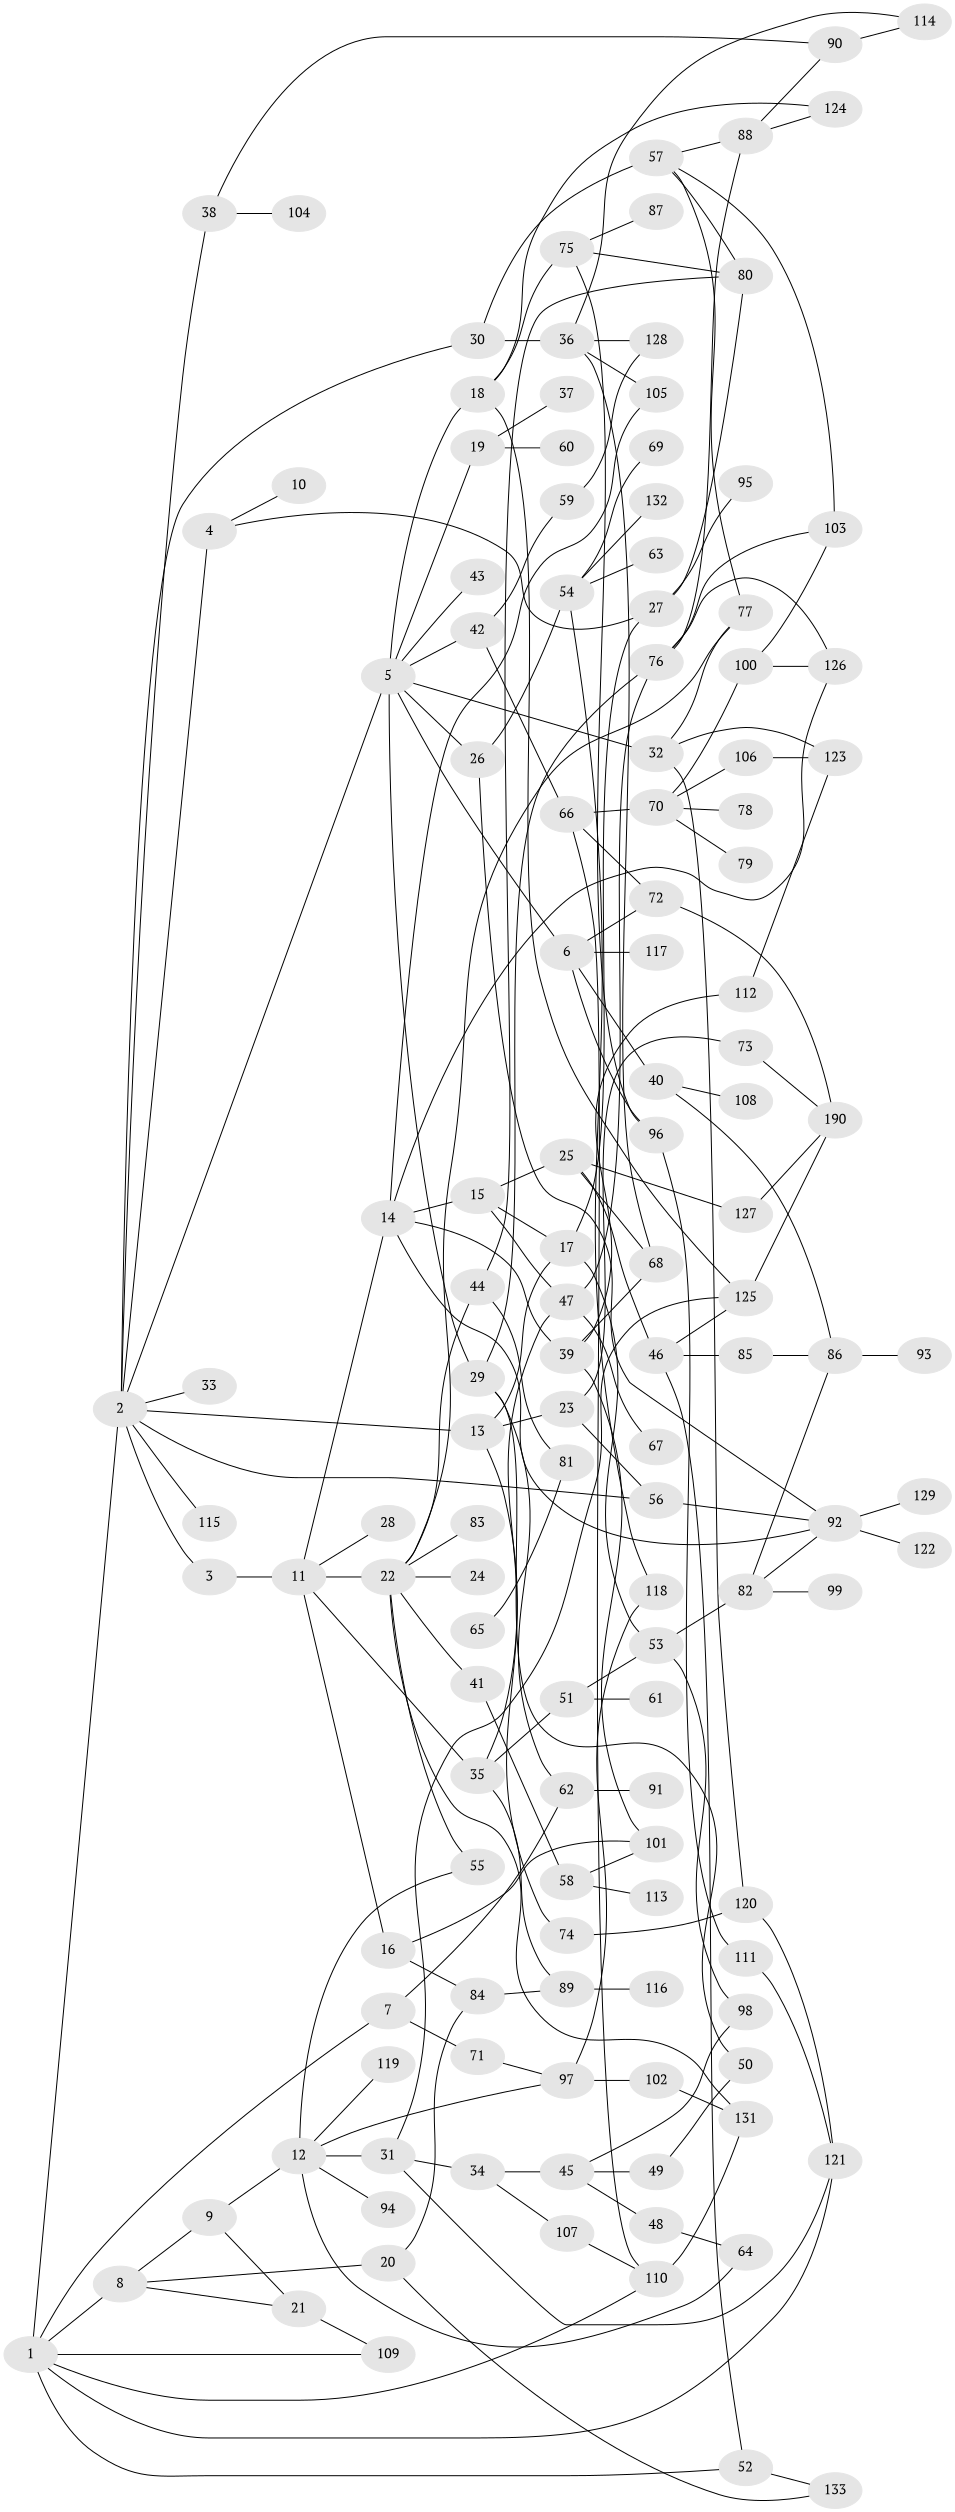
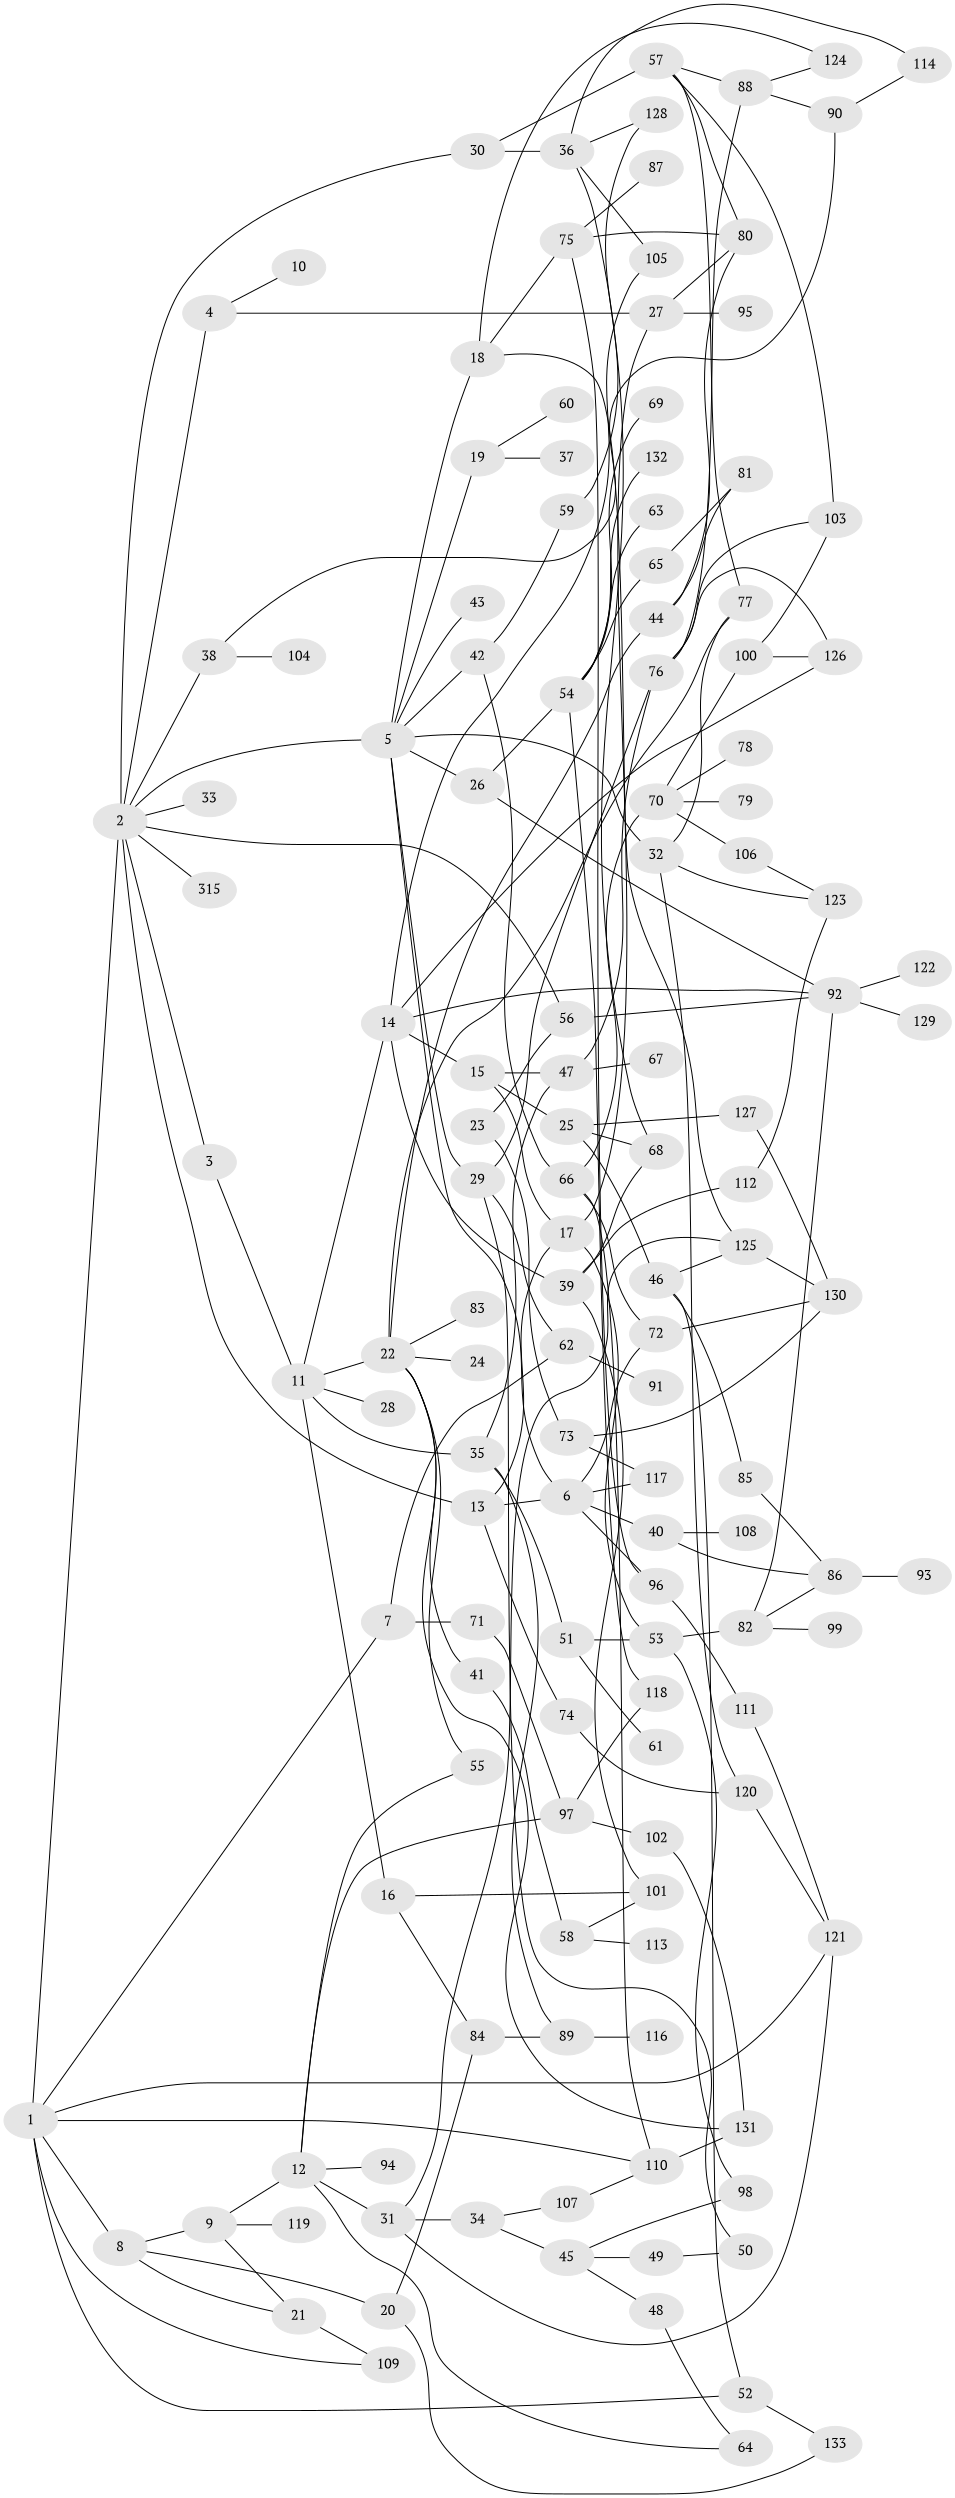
  graph {
    fontname="PT Serif"
    rankdir=LR
    node [color=gray90 fontname="PT Serif" style=filled]
    edge [fontname="PT Serif"]
    1
    2
    7
    8
    52
    109
    110
    121
    3
    4
    5
    13
    30
    33
    38
    56
-   115
+   115 [label=315]
    62
    71
    9
    20
    21
    133
    131
    11
    10
    27
    6
    18
    19
    26
    29
    32
    42
    43
    17
    23
    74
    36
    57
    90
    104
    92
    14
    16
    22
    28
    35
    80
    95
    40
    72
    96
    117
    75
    124
    125
    37
    60
    54
    50
    76
    77
    120
    123
    59
    66
    86
    108
-   130 [label=190]
+   130
    111
    91
    97
    106
    12
    119
    84
    31
    55
    64
    94
    15
    39
    105
    126
    101
    24
    41
    44
    83
    47
    51
    89
    34
    118
    102
    53
    73
    25
    68
    112
    122
    129
    46
    127
    67
    98
    82
    87
    58
    81
    85
    63
    65
    69
    132
    88
    103
    114
    128
    45
    107
    48
    49
    61
    116
    93
    113
    70
    99
    78
    79
    100
    1 -- 2
    1 -- 7
    1 -- 8
    1 -- 52
    1 -- 109
    1 -- 110
    1 -- 121
    2 -- 3
    2 -- 4
    2 -- 5
    2 -- 13
    2 -- 30
    2 -- 33
    2 -- 38
    2 -- 56
    2 -- 115
    7 -- 62
    7 -- 71
    8 -- 9
    8 -- 20
    8 -- 21
    52 -- 133
    110 -- 131
    3 -- 11
    4 -- 10
    4 -- 27
    5 -- 6
    5 -- 18
    5 -- 19
    5 -- 26
    5 -- 29
    5 -- 32
    5 -- 42
    5 -- 43
    13 -- 17
-   13 -- 23
+   13 -- 6
    13 -- 74
    30 -- 36
    30 -- 57
    38 -- 90
    38 -- 104
    56 -- 92
    62 -- 91
    71 -- 97
    9 -- 21
    9 -- 12
-   12 -- 119
+   9 -- 119
    20 -- 133
    20 -- 84
    21 -- 109
    11 -- 14
    11 -- 16
    11 -- 22
    11 -- 28
    11 -- 35
    27 -- 80
    27 -- 95
    6 -- 40
    6 -- 72
    6 -- 96
    6 -- 117
    18 -- 75
    18 -- 124
    18 -- 125
    19 -- 37
    19 -- 60
    26 -- 92
    26 -- 54
    29 -- 62
    29 -- 50
    29 -- 76
    32 -- 77
    32 -- 120
    32 -- 123
    42 -- 59
    42 -- 66
    17 -- 27
    17 -- 53
    23 -- 56
    23 -- 73
    74 -- 120
    36 -- 105
    36 -- 68
    36 -- 114
    36 -- 128
    57 -- 80
    57 -- 77
    57 -- 88
    57 -- 103
    90 -- 114
    92 -- 122
    92 -- 129
    14 -- 92
    14 -- 15
    14 -- 39
    14 -- 105
    14 -- 126
    16 -- 84
    16 -- 101
    22 -- 131
    22 -- 77
    22 -- 55
    22 -- 24
    22 -- 41
    22 -- 44
    22 -- 83
    35 -- 47
    35 -- 51
    35 -- 89
    40 -- 86
    40 -- 108
    72 -- 130
    96 -- 111
    75 -- 80
    75 -- 96
    75 -- 87
    125 -- 130
    54 -- 118
    54 -- 63
+   54 -- 65
    54 -- 69
    54 -- 132
    76 -- 126
    76 -- 88
    76 -- 103
    120 -- 121
    59 -- 128
    66 -- 110
    66 -- 72
    66 -- 70
    86 -- 93
    111 -- 121
    97 -- 118
    97 -- 102
    106 -- 123
    12 -- 97
    12 -- 31
    12 -- 55
    12 -- 64
    12 -- 94
    84 -- 89
    31 -- 121
    31 -- 125
    31 -- 34
    15 -- 17
    15 -- 47
    15 -- 25
    39 -- 101
    39 -- 68
    39 -- 112
    41 -- 58
    44 -- 80
    44 -- 81
    47 -- 76
    47 -- 67
    51 -- 53
    51 -- 61
    89 -- 116
    34 -- 45
    34 -- 107
    102 -- 131
    53 -- 98
    53 -- 82
+   73 -- 117
    73 -- 130
    25 -- 68
    25 -- 46
    25 -- 127
    112 -- 123
    46 -- 52
    46 -- 125
    46 -- 85
    127 -- 130
    82 -- 92
    82 -- 86
    82 -- 99
    58 -- 101
    58 -- 113
    85 -- 86
    65 -- 81
    88 -- 90
    88 -- 124
    45 -- 98
    45 -- 48
    45 -- 49
    107 -- 110
    48 -- 64
    49 -- 50
    70 -- 106
    70 -- 78
    70 -- 79
    70 -- 100
    100 -- 126
    100 -- 103
  }
